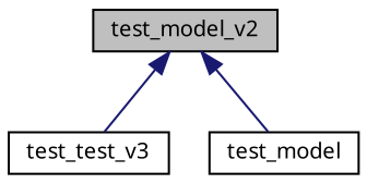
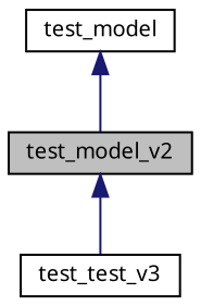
  digraph {
    fontname="Noto Sans"
    node [color=black fillcolor=white fontname="Noto Sans" fontsize=10 shape=record style=filled]
    edge [color=midnightblue dir=back fontname="Noto Sans" fontsize=10 labelfontname=Helvetica labelfontsize=10 style=solid]
    n1 [fillcolor=grey75 fontcolor=black height=0.2 label=test_model_v2 width=0.4]
    n2 [height=0.2 label=test_test_v3 width=0.4]
    n3 [height=0.2 label=test_model width=0.4]
    n1 -> n2
-   n1 -> n3
+   n3 -> n1
  }
